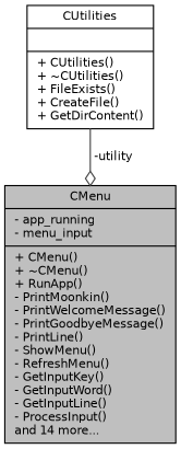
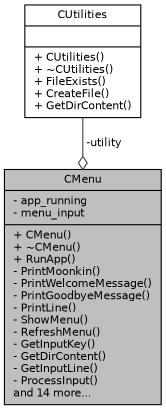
  digraph {
    node [color=black fontname=Helvetica fontsize=10 shape=record style=filled]
-   n1 [fillcolor=grey75 fontcolor=black height=0.2 label="{CMenu\n|- app_running\l- menu_input\l|+ CMenu()\l+ ~CMenu()\l+ RunApp()\l- PrintMoonkin()\l- PrintWelcomeMessage()\l- PrintGoodbyeMessage()\l- PrintLine()\l- ShowMenu()\l- RefreshMenu()\l- GetInputKey()\l- GetInputWord()\l- GetInputLine()\l- ProcessInput()\land 14 more...\l}" width=0.4]
+   n1 [fillcolor=grey75 fontcolor=black height=0.2 label="{CMenu\n|- app_running\l- menu_input\l|+ CMenu()\l+ ~CMenu()\l+ RunApp()\l- PrintMoonkin()\l- PrintWelcomeMessage()\l- PrintGoodbyeMessage()\l- PrintLine()\l- ShowMenu()\l- RefreshMenu()\l- GetInputKey()\l- GetDirContent()\l- GetInputLine()\l- ProcessInput()\land 14 more...\l}" width=0.4]
    n2 [fillcolor=white height=0.2 label="{CUtilities\n||+ CUtilities()\l+ ~CUtilities()\l+ FileExists()\l+ CreateFile()\l+ GetDirContent()\l}" width=0.4]
    n2 -> n1 [arrowhead=odiamond color=grey25 fontname=Helvetica fontsize=10 label=" -utility" labelfontname=Helvetica labelfontsize=10 style=solid]
  }
